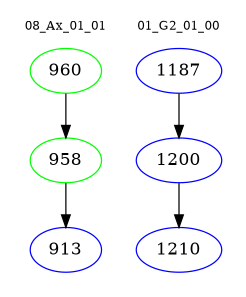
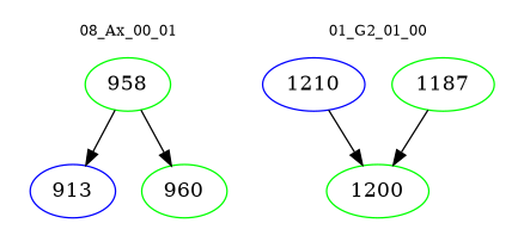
  digraph {
    node [color=green]
    edge [color=black]
    n1 [label=958]
    n2 [color=blue label=913]
    n3 [label=960]
-   n4 [color=blue label=1200]
-   n5 [color=blue label=1187]
+   n4 [label=1200]
+   n5 [label=1187]
    n6 [color=blue label=1210]
    subgraph cluster_1 {
      color=white
      fontsize=10
-     label="08_Ax_01_01"
+     label="08_Ax_00_01"
      n1
      n2
      n3
    }
    subgraph cluster_2 {
      color=white
      fontsize=10
      label="01_G2_01_00"
      n4
      n5
      n6
    }
    n1 -> n2
-   n3 -> n1
-   n4 -> n6
+   n1 -> n3
+   n6 -> n4
    n5 -> n4
  }
